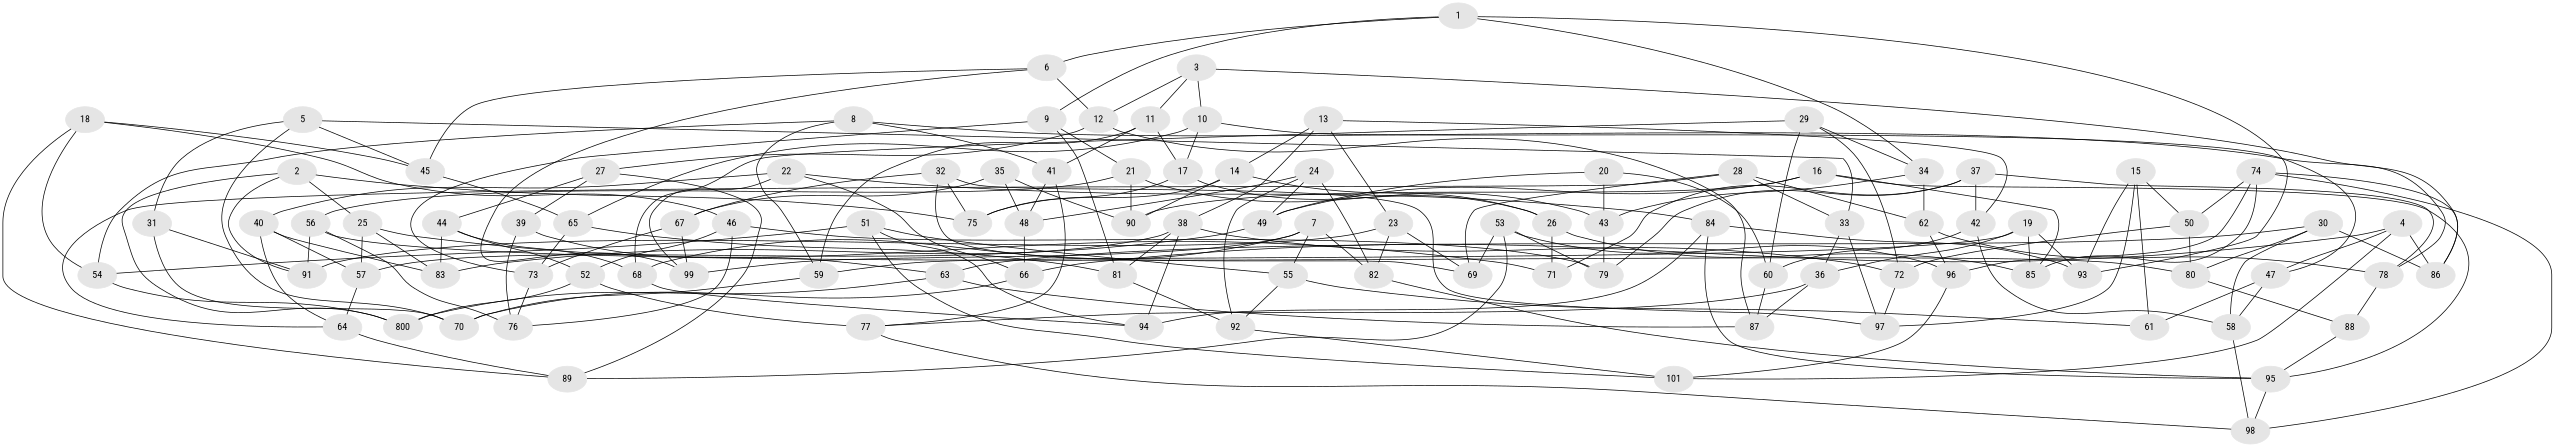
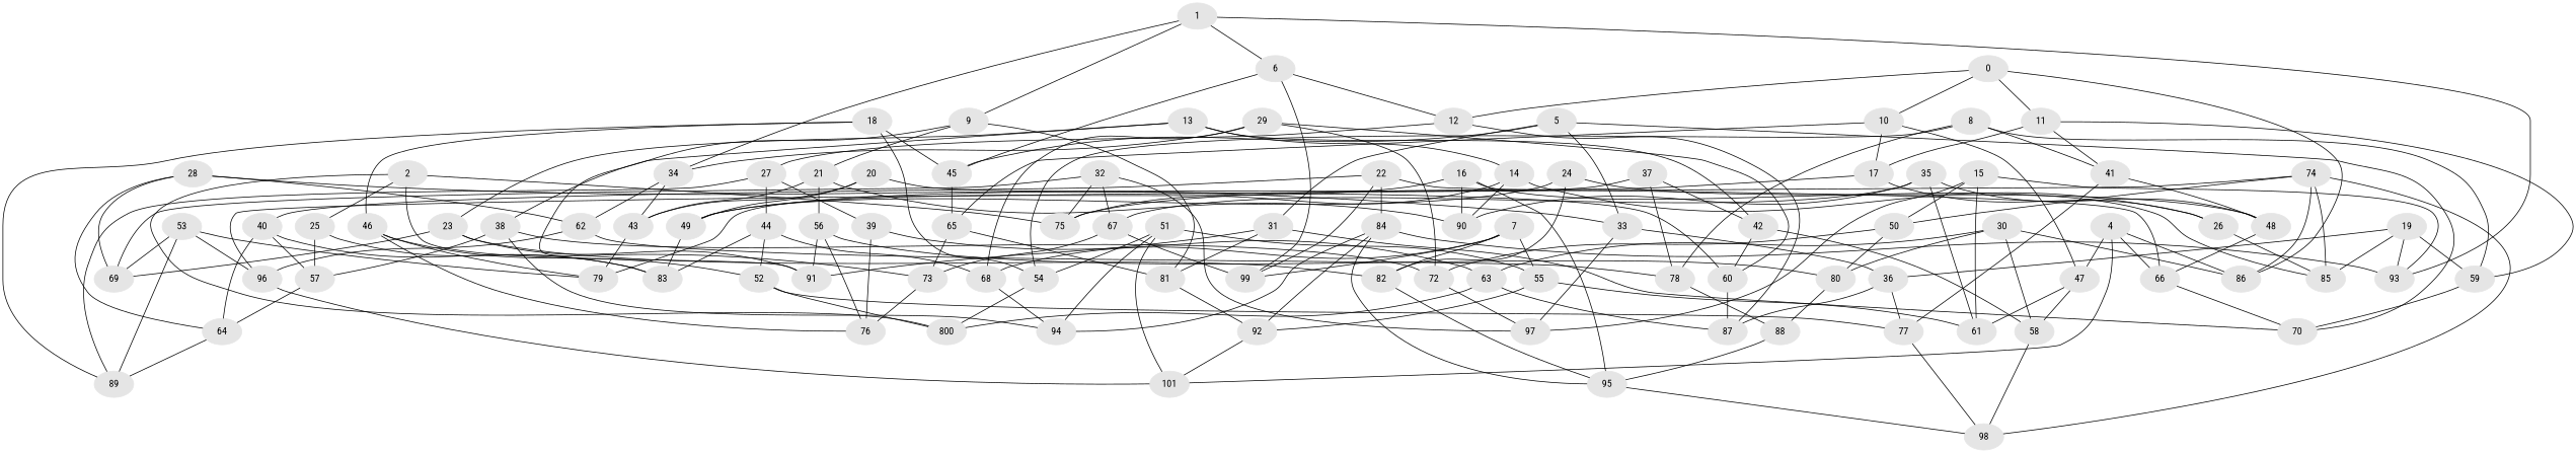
  graph {
    fontname="Roboto Condensed"
    node [color=gray90 fontname="Roboto Condensed" style=filled]
    edge [fontname="Roboto Condensed"]
    1
    6
    9
    34
    93
    12
    45
    99
    21
    73
    81
    43
    62
    2
    25
    75
    91
    n18 [label=800]
    57
-   71
    83
-   3
+   3 [label=0]
    10
    11
    86
    47
    17
    65
    41
    59
    27
    87
    4
    66
    101
    61
    58
    70
    5
    31
    33
    97
    36
    7
    55
    68
    82
    92
    94
    95
    8
    54
    78
    48
    77
    88
    90
    56
    76
    26
    89
    39
    44
    13
    14
    23
    38
    42
    69
    72
    60
    85
    15
    50
    80
    16
    49
    98
    18
    46
    79
    52
    19
    20
    22
    40
    84
    64
    24
    63
    28
    96
    29
    30
    32
    67
    35
    37
    51
    53
    74
    1 -- 6
    1 -- 9
    1 -- 34
    1 -- 93
    6 -- 12
    6 -- 45
    6 -- 99
    9 -- 21
    9 -- 73
    9 -- 81
    34 -- 43
    34 -- 62
    12 -- 27
    12 -- 87
    45 -- 65
    21 -- 43
    21 -- 90
    21 -- 56
    73 -- 76
    81 -- 92
    43 -- 79
    62 -- 78
    62 -- 96
    2 -- 25
    2 -- 75
    2 -- 91
    2 -- n18
    25 -- 57
-   25 -- 71
    25 -- 83
    57 -- 64
    3 -- 12
    3 -- 10
    3 -- 11
    3 -- 86
    10 -- 47
    10 -- 17
    10 -- 65
    11 -- 17
    11 -- 41
    11 -- 59
    47 -- 61
    47 -- 58
    17 -- 75
    17 -- 26
    65 -- 73
    65 -- 81
    41 -- 48
    41 -- 77
    59 -- 70
    27 -- 89
    27 -- 39
    27 -- 44
    4 -- 86
    4 -- 47
    4 -- 66
    4 -- 101
    66 -- 70
    58 -- 98
    5 -- 45
    5 -- 70
    5 -- 31
    5 -- 33
-   38 -- 81
+   31 -- 81
    31 -- 91
    31 -- 70
    33 -- 97
    33 -- 36
    36 -- 87
    36 -- 77
    7 -- 99
    7 -- 55
    7 -- 68
    7 -- 82
    55 -- 61
    55 -- 92
    68 -- 94
    82 -- 95
    92 -- 101
    95 -- 98
    8 -- 41
    8 -- 59
    8 -- 54
    8 -- 78
    54 -- n18
    78 -- 88
    48 -- 66
    77 -- 98
    88 -- 95
    56 -- 91
    56 -- 76
    56 -- 80
-   26 -- 71
    26 -- 85
    39 -- 76
    39 -- 63
    44 -- 83
    44 -- 68
    44 -- 52
    13 -- 14
    13 -- 23
    13 -- 38
    13 -- 42
    14 -- 75
    14 -- 90
    14 -- 26
    23 -- 91
    23 -- 82
    23 -- 69
    38 -- 57
    38 -- 94
    38 -- 72
    42 -- 58
    42 -- 60
    72 -- 97
    60 -- 87
    15 -- 93
    15 -- 61
    15 -- 97
    15 -- 50
    50 -- 72
    50 -- 80
    80 -- 88
    16 -- 95
    16 -- 90
    16 -- 85
    16 -- 49
    49 -- 83
    18 -- 45
    18 -- 54
    18 -- 89
    18 -- 46
    46 -- 76
    46 -- 79
    46 -- 52
    52 -- n18
    52 -- 77
    19 -- 93
    19 -- 59
    19 -- 36
    19 -- 85
    20 -- 43
    20 -- 60
    20 -- 49
    22 -- 99
    22 -- 66
    22 -- 40
    22 -- 84
    40 -- 57
    40 -- 83
    40 -- 64
    84 -- 93
    84 -- 94
    84 -- 95
    64 -- 89
    24 -- 82
-   24 -- 92
+   84 -- 92
    24 -- 48
    24 -- 49
    63 -- n18
    63 -- 87
    28 -- 62
    28 -- 33
    28 -- 69
    28 -- 64
    96 -- 101
    29 -- 34
    29 -- 68
    29 -- 72
    29 -- 60
    30 -- 86
    30 -- 58
    30 -- 80
    30 -- 63
    32 -- 75
    32 -- 97
    32 -- 69
    32 -- 67
    67 -- 99
    67 -- 73
+   35 -- 61
    35 -- 48
    35 -- 90
    35 -- 67
-   37 -- 71
    37 -- 78
    37 -- 42
    37 -- 79
    51 -- 101
    51 -- 55
    51 -- 94
    51 -- 54
    53 -- 89
    53 -- 69
    53 -- 79
    53 -- 96
    74 -- 86
    74 -- 85
    74 -- 50
    74 -- 98
    74 -- 96
  }
